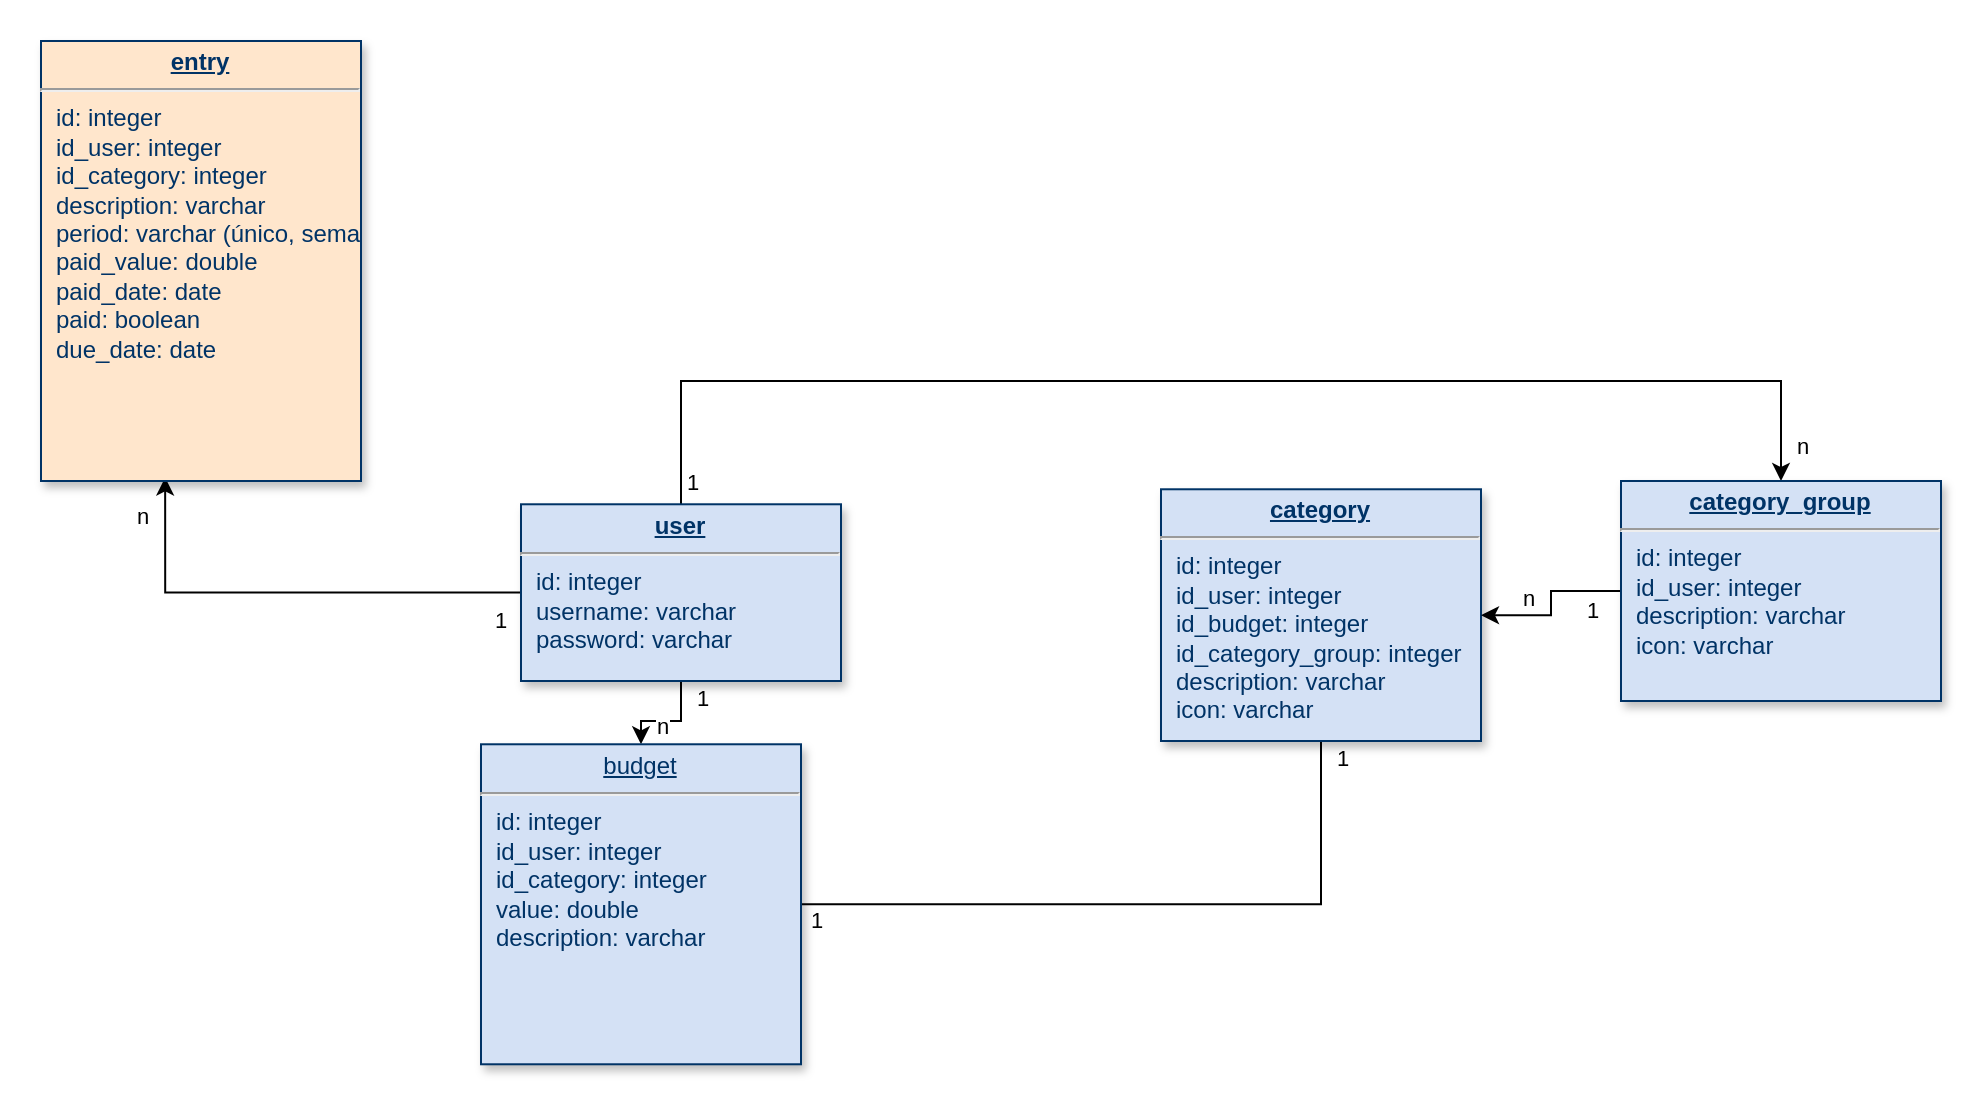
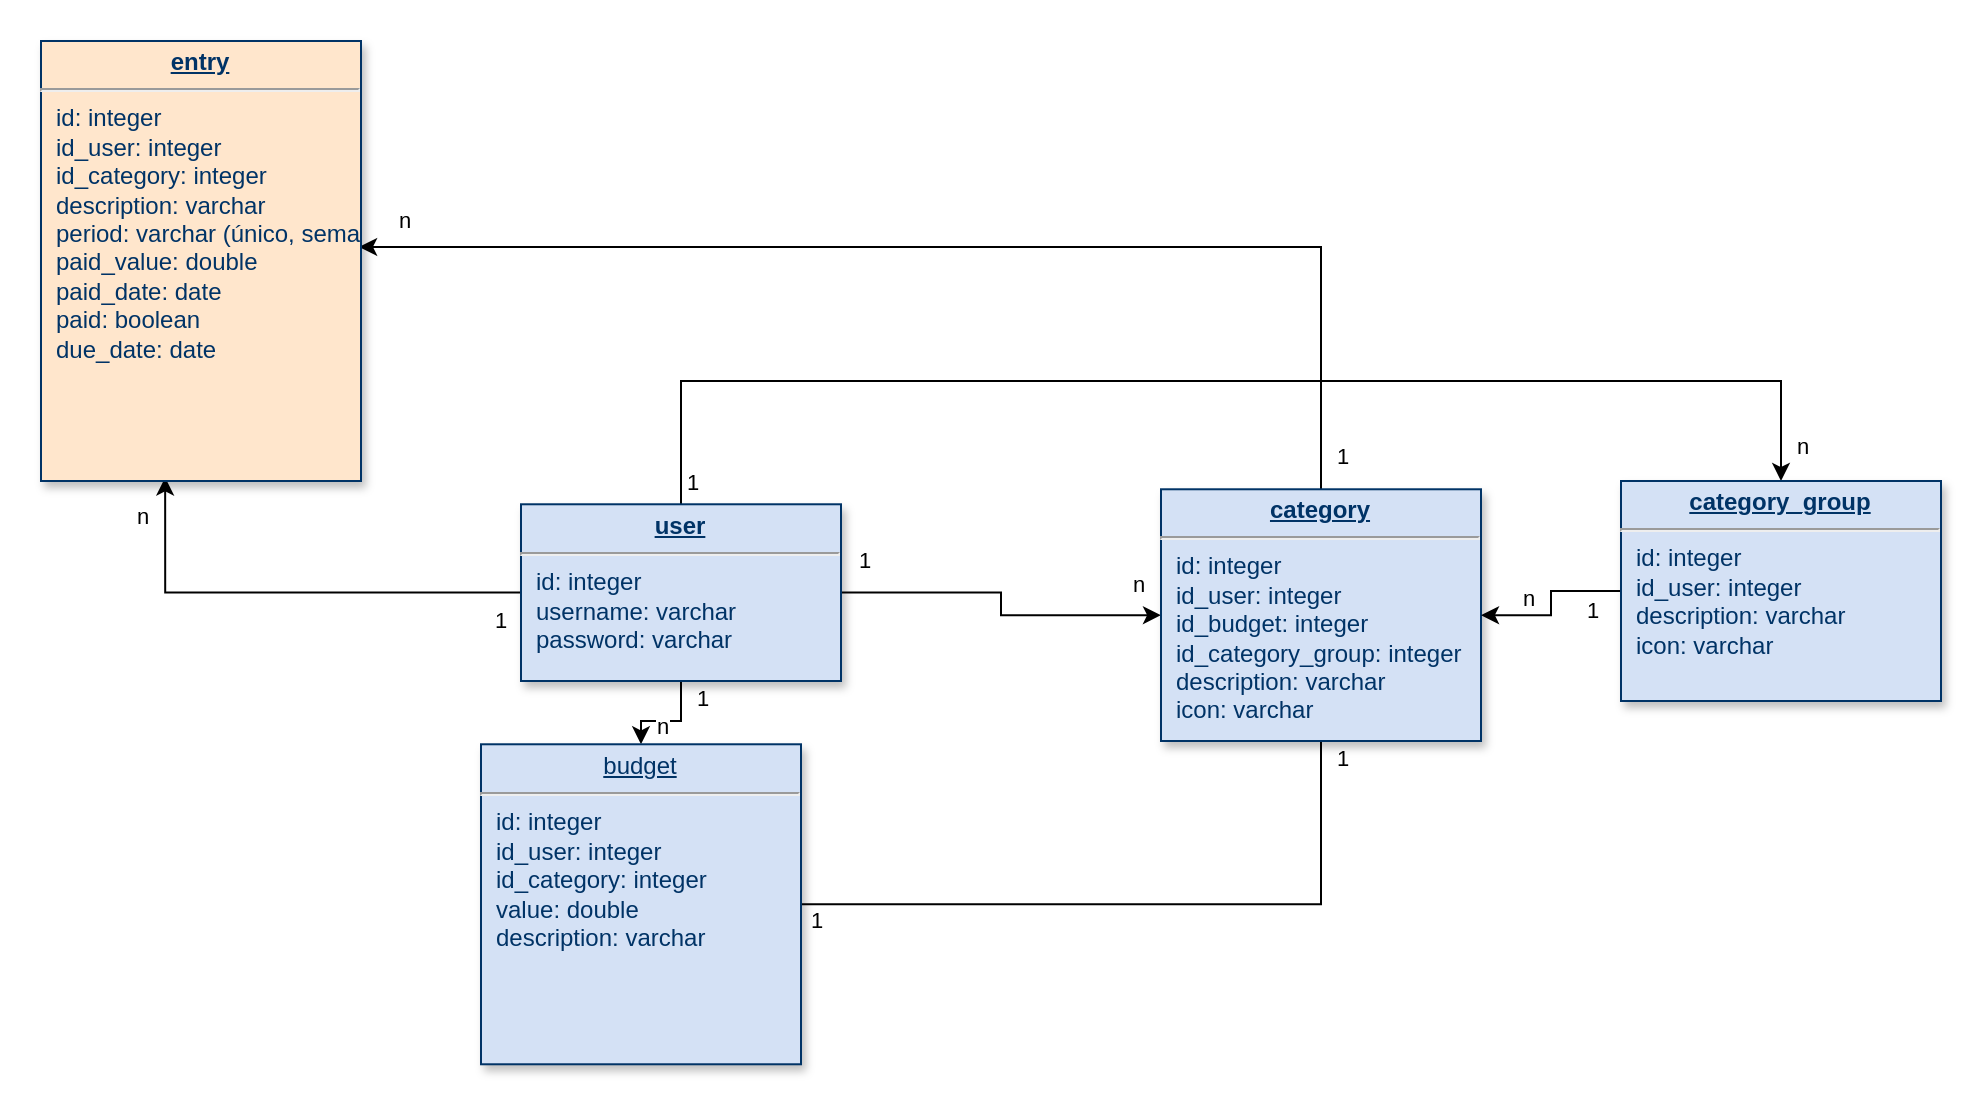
  <mxCell id="0" />
  <mxCell id="1" parent="0" />
  <mxCell id="2" style="edgeStyle=orthogonalEdgeStyle;rounded=0;orthogonalLoop=1;jettySize=auto;html=1;entryX=0.5;entryY=0;entryDx=0;entryDy=0;" edge="1" parent="1" source="14" target="18"><mxGeometry relative="1" as="geometry" /></mxCell>
  <mxCell id="3" value="n" style="edgeLabel;html=1;align=center;verticalAlign=middle;resizable=0;points=[];" vertex="1" connectable="0" parent="2"><mxGeometry x="0.619" relative="1" as="geometry"><mxPoint x="10" as="offset" /></mxGeometry></mxCell>
  <mxCell id="4" value="1" style="edgeLabel;html=1;align=center;verticalAlign=middle;resizable=0;points=[];" vertex="1" connectable="0" parent="2"><mxGeometry x="-0.815" relative="1" as="geometry"><mxPoint x="10" y="3" as="offset" /></mxGeometry></mxCell>
+ <mxCell id="5" style="edgeStyle=orthogonalEdgeStyle;rounded=0;orthogonalLoop=1;jettySize=auto;html=1;entryX=0;entryY=0.5;entryDx=0;entryDy=0;" edge="1" parent="1" source="14" target="22"><mxGeometry relative="1" as="geometry" /></mxCell>
+ <mxCell id="6" value="n" style="edgeLabel;html=1;align=center;verticalAlign=middle;resizable=0;points=[];" vertex="1" connectable="0" parent="5"><mxGeometry x="0.787" y="-1" relative="1" as="geometry"><mxPoint x="7" y="-17" as="offset" /></mxGeometry></mxCell>
+ <mxCell id="7" value="1" style="edgeLabel;html=1;align=center;verticalAlign=middle;resizable=0;points=[];" vertex="1" connectable="0" parent="5"><mxGeometry x="-0.838" relative="1" as="geometry"><mxPoint x="-3" y="-16" as="offset" /></mxGeometry></mxCell>
  <mxCell id="8" style="edgeStyle=orthogonalEdgeStyle;rounded=0;orthogonalLoop=1;jettySize=auto;html=1;entryX=0.388;entryY=0.992;entryDx=0;entryDy=0;entryPerimeter=0;" edge="1" parent="1" source="14" target="23"><mxGeometry relative="1" as="geometry" /></mxCell>
  <mxCell id="9" value="n" style="edgeLabel;html=1;align=center;verticalAlign=middle;resizable=0;points=[];" vertex="1" connectable="0" parent="8"><mxGeometry x="0.837" relative="1" as="geometry"><mxPoint x="-12" as="offset" /></mxGeometry></mxCell>
  <mxCell id="10" value="1" style="edgeLabel;html=1;align=center;verticalAlign=middle;resizable=0;points=[];" vertex="1" connectable="0" parent="8"><mxGeometry x="-0.906" relative="1" as="geometry"><mxPoint y="14" as="offset" /></mxGeometry></mxCell>
  <mxCell id="11" style="edgeStyle=orthogonalEdgeStyle;rounded=0;orthogonalLoop=1;jettySize=auto;html=1;" edge="1" parent="1" source="14" target="27"><mxGeometry relative="1" as="geometry"><Array as="points"><mxPoint x="630" y="190" /><mxPoint x="630" y="190" /></Array></mxGeometry></mxCell>
  <mxCell id="12" value="n" style="edgeLabel;html=1;align=center;verticalAlign=middle;resizable=0;points=[];" vertex="1" connectable="0" parent="11"><mxGeometry x="0.948" y="-1" relative="1" as="geometry"><mxPoint x="11" as="offset" /></mxGeometry></mxCell>
  <mxCell id="13" value="1" style="edgeLabel;html=1;align=center;verticalAlign=middle;resizable=0;points=[];" vertex="1" connectable="0" parent="11"><mxGeometry x="-0.973" y="-1" relative="1" as="geometry"><mxPoint x="4" y="-2" as="offset" /></mxGeometry></mxCell>
  <mxCell id="14" value="&lt;p style=&quot;margin: 0px; margin-top: 4px; text-align: center; text-decoration: underline;&quot;&gt;&lt;strong&gt;user&lt;/strong&gt;&lt;/p&gt;&lt;hr&gt;&lt;p style=&quot;margin: 0px; margin-left: 8px;&quot;&gt;id: integer&lt;/p&gt;&lt;p style=&quot;margin: 0px; margin-left: 8px;&quot;&gt;username: varchar&lt;/p&gt;&lt;p style=&quot;margin: 0px; margin-left: 8px;&quot;&gt;password: varchar&lt;/p&gt;" style="verticalAlign=top;align=left;overflow=fill;fontSize=12;fontFamily=Helvetica;html=1;strokeColor=#003366;shadow=1;fillColor=#D4E1F5;fontColor=#003366" parent="1" vertex="1"><mxGeometry x="260" y="251.64" width="160" height="88.36" as="geometry" /></mxCell>
  <mxCell id="15" style="edgeStyle=orthogonalEdgeStyle;rounded=0;orthogonalLoop=1;jettySize=auto;html=1;endArrow=none;endFill=0;" edge="1" parent="1" source="18" target="22"><mxGeometry relative="1" as="geometry" /></mxCell>
  <mxCell id="16" value="1" style="edgeLabel;html=1;align=center;verticalAlign=middle;resizable=0;points=[];" vertex="1" connectable="0" parent="15"><mxGeometry x="0.749" y="-2" relative="1" as="geometry"><mxPoint x="8" y="-34" as="offset" /></mxGeometry></mxCell>
  <mxCell id="17" value="1" style="edgeLabel;html=1;align=center;verticalAlign=middle;resizable=0;points=[];" vertex="1" connectable="0" parent="15"><mxGeometry x="-0.959" y="1" relative="1" as="geometry"><mxPoint y="9" as="offset" /></mxGeometry></mxCell>
  <mxCell id="18" value="&lt;p style=&quot;margin: 4px 0px 0px; text-align: center;&quot;&gt;&lt;u&gt;budget&lt;/u&gt;&lt;br&gt;&lt;/p&gt;&lt;hr&gt;&lt;p style=&quot;margin: 0px; margin-left: 8px;&quot;&gt;id: integer&lt;/p&gt;&lt;p style=&quot;margin: 0px; margin-left: 8px;&quot;&gt;id_user: integer&lt;/p&gt;&lt;p style=&quot;margin: 0px; margin-left: 8px;&quot;&gt;id_category: integer&lt;/p&gt;&lt;p style=&quot;margin: 0px; margin-left: 8px;&quot;&gt;value: double&lt;/p&gt;&lt;p style=&quot;margin: 0px; margin-left: 8px;&quot;&gt;description: varchar&lt;/p&gt;&lt;p style=&quot;margin: 0px; margin-left: 8px;&quot;&gt;&lt;br&gt;&lt;/p&gt;" style="verticalAlign=top;align=left;overflow=fill;fontSize=12;fontFamily=Helvetica;html=1;strokeColor=#003366;shadow=1;fillColor=#D4E1F5;fontColor=#003366" vertex="1" parent="1"><mxGeometry x="240" y="371.64" width="160" height="160" as="geometry" /></mxCell>
+ <mxCell id="19" style="edgeStyle=orthogonalEdgeStyle;rounded=0;orthogonalLoop=1;jettySize=auto;html=1;entryX=0.994;entryY=0.468;entryDx=0;entryDy=0;entryPerimeter=0;" edge="1" parent="1" source="22" target="23"><mxGeometry relative="1" as="geometry"><Array as="points"><mxPoint x="660" y="123" /></Array></mxGeometry></mxCell>
+ <mxCell id="20" value="1" style="edgeLabel;html=1;align=center;verticalAlign=middle;resizable=0;points=[];" vertex="1" connectable="0" parent="19"><mxGeometry x="-0.966" relative="1" as="geometry"><mxPoint x="10" y="-7" as="offset" /></mxGeometry></mxCell>
+ <mxCell id="21" value="n" style="edgeLabel;html=1;align=center;verticalAlign=middle;resizable=0;points=[];" vertex="1" connectable="0" parent="19"><mxGeometry x="0.925" relative="1" as="geometry"><mxPoint y="-13" as="offset" /></mxGeometry></mxCell>
  <mxCell id="22" value="&lt;p style=&quot;margin: 0px; margin-top: 4px; text-align: center; text-decoration: underline;&quot;&gt;&lt;strong&gt;category&lt;/strong&gt;&lt;/p&gt;&lt;hr&gt;&lt;p style=&quot;margin: 0px; margin-left: 8px;&quot;&gt;id: integer&lt;/p&gt;&lt;p style=&quot;margin: 0px; margin-left: 8px;&quot;&gt;id_user: integer&lt;/p&gt;&lt;p style=&quot;margin: 0px; margin-left: 8px;&quot;&gt;id_budget: integer&lt;/p&gt;&lt;p style=&quot;margin: 0px; margin-left: 8px;&quot;&gt;id_category_group: integer&lt;/p&gt;&lt;p style=&quot;margin: 0px; margin-left: 8px;&quot;&gt;description: varchar&lt;/p&gt;&lt;p style=&quot;margin: 0px; margin-left: 8px;&quot;&gt;icon: varchar&lt;/p&gt;&lt;p style=&quot;margin: 0px; margin-left: 8px;&quot;&gt;&lt;br&gt;&lt;/p&gt;" style="verticalAlign=top;align=left;overflow=fill;fontSize=12;fontFamily=Helvetica;html=1;strokeColor=#003366;shadow=1;fillColor=#D4E1F5;fontColor=#003366" vertex="1" parent="1"><mxGeometry x="580" y="244.14" width="160" height="125.86" as="geometry" /></mxCell>
  <mxCell id="23" value="&lt;p style=&quot;margin: 4px 0px 0px; text-align: center;&quot;&gt;&lt;b&gt;&lt;u&gt;entry&lt;/u&gt;&lt;/b&gt;&lt;br&gt;&lt;/p&gt;&lt;hr&gt;&lt;p style=&quot;margin: 0px; margin-left: 8px;&quot;&gt;id: integer&lt;/p&gt;&lt;p style=&quot;margin: 0px; margin-left: 8px;&quot;&gt;id_user: integer&lt;/p&gt;&lt;p style=&quot;margin: 0px; margin-left: 8px;&quot;&gt;id_category: integer&lt;/p&gt;&lt;p style=&quot;margin: 0px; margin-left: 8px;&quot;&gt;description: varchar&lt;/p&gt;&lt;p style=&quot;margin: 0px; margin-left: 8px;&quot;&gt;period: varchar (único, semanal, mensal, trimestral, semestral, anual)&lt;/p&gt;&lt;p style=&quot;margin: 0px; margin-left: 8px;&quot;&gt;paid_value: double&lt;/p&gt;&lt;p style=&quot;margin: 0px; margin-left: 8px;&quot;&gt;paid_date: date&lt;/p&gt;&lt;p style=&quot;margin: 0px; margin-left: 8px;&quot;&gt;paid: boolean&lt;/p&gt;&lt;p style=&quot;margin: 0px; margin-left: 8px;&quot;&gt;due_date: date&lt;br&gt;&lt;/p&gt;&lt;p style=&quot;margin: 0px; margin-left: 8px;&quot;&gt;&lt;br&gt;&lt;/p&gt;&lt;p style=&quot;margin: 0px; margin-left: 8px;&quot;&gt;&lt;br&gt;&lt;/p&gt;" style="verticalAlign=top;align=left;overflow=fill;fontSize=12;fontFamily=Helvetica;html=1;strokeColor=#003366;shadow=1;fillColor=#ffe6cc;fontColor=#003366;" vertex="1" parent="1"><mxGeometry x="20" y="20" width="160" height="220" as="geometry" /></mxCell>
  <mxCell id="24" style="edgeStyle=orthogonalEdgeStyle;rounded=0;orthogonalLoop=1;jettySize=auto;html=1;entryX=1;entryY=0.5;entryDx=0;entryDy=0;" edge="1" parent="1" source="27" target="22"><mxGeometry relative="1" as="geometry" /></mxCell>
  <mxCell id="25" value="n" style="edgeLabel;html=1;align=center;verticalAlign=middle;resizable=0;points=[];" vertex="1" connectable="0" parent="24"><mxGeometry x="-0.887" relative="1" as="geometry"><mxPoint x="-42" y="3" as="offset" /></mxGeometry></mxCell>
  <mxCell id="26" value="1" style="edgeLabel;html=1;align=center;verticalAlign=middle;resizable=0;points=[];" vertex="1" connectable="0" parent="24"><mxGeometry x="0.69" relative="1" as="geometry"><mxPoint x="42" y="-3" as="offset" /></mxGeometry></mxCell>
  <mxCell id="27" value="&lt;p style=&quot;margin: 0px; margin-top: 4px; text-align: center; text-decoration: underline;&quot;&gt;&lt;strong&gt;category_group&lt;/strong&gt;&lt;/p&gt;&lt;hr&gt;&lt;p style=&quot;margin: 0px; margin-left: 8px;&quot;&gt;id: integer&lt;/p&gt;&lt;p style=&quot;margin: 0px; margin-left: 8px;&quot;&gt;id_user: integer&lt;/p&gt;&lt;p style=&quot;margin: 0px; margin-left: 8px;&quot;&gt;description: varchar&lt;/p&gt;&lt;p style=&quot;margin: 0px; margin-left: 8px;&quot;&gt;icon: varchar&lt;/p&gt;&lt;p style=&quot;margin: 0px; margin-left: 8px;&quot;&gt;&lt;br&gt;&lt;/p&gt;" style="verticalAlign=top;align=left;overflow=fill;fontSize=12;fontFamily=Helvetica;html=1;strokeColor=#003366;shadow=1;fillColor=#D4E1F5;fontColor=#003366" vertex="1" parent="1"><mxGeometry x="810" y="240" width="160" height="110" as="geometry" /></mxCell>
